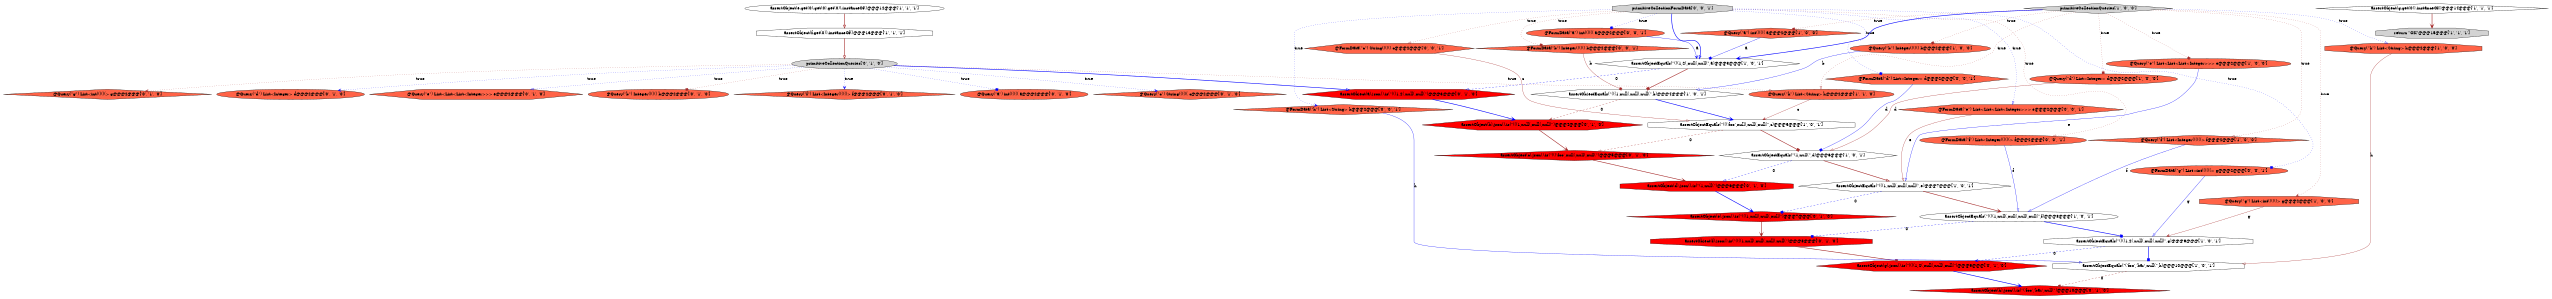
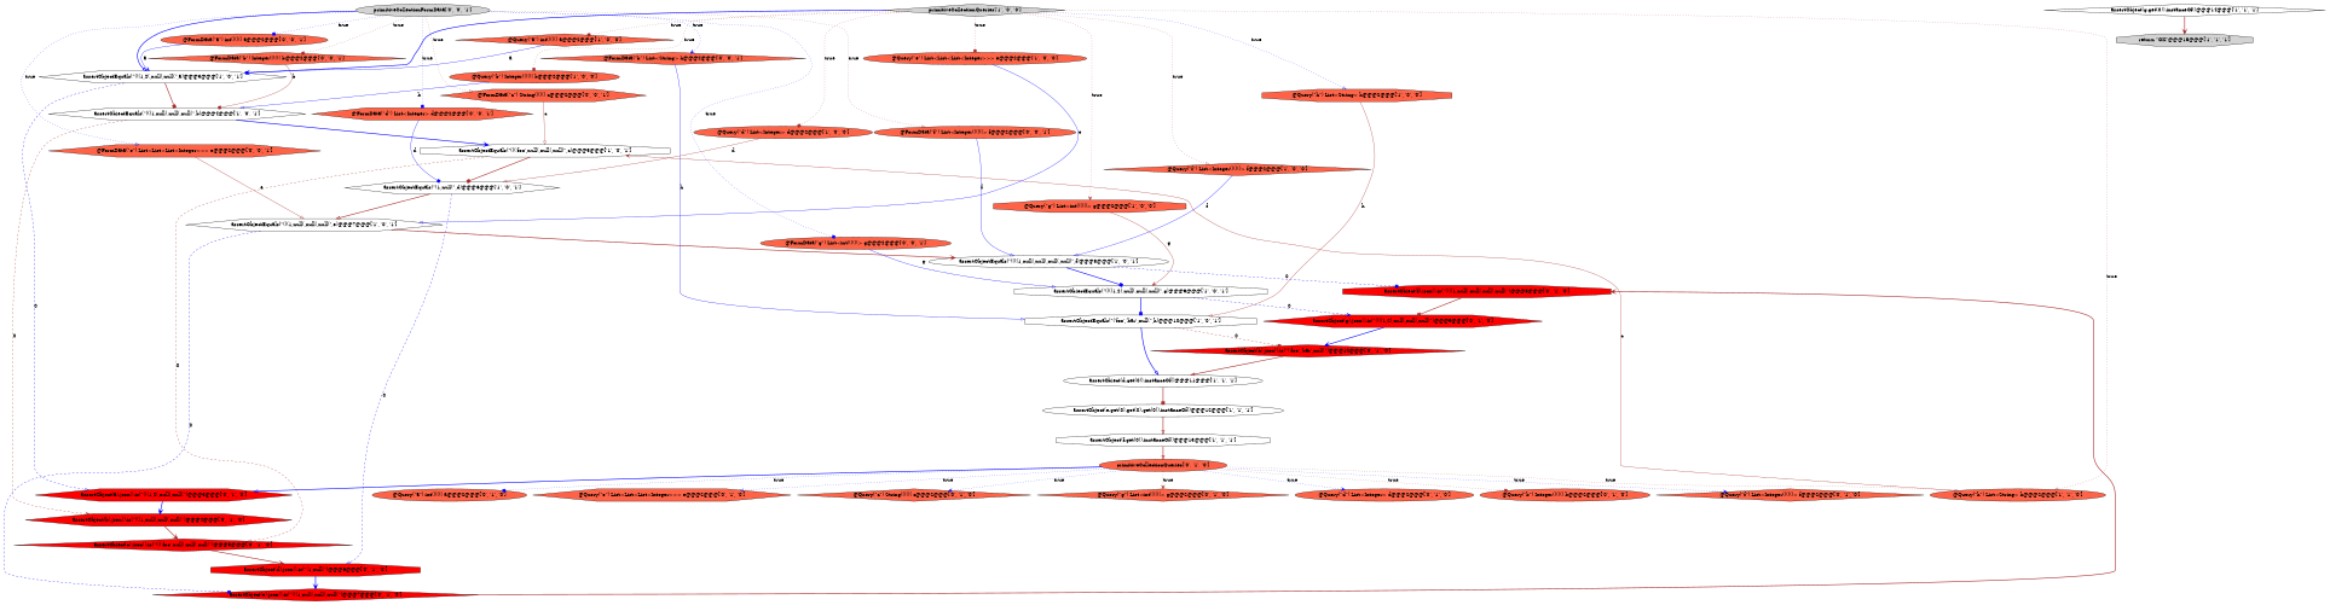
  digraph {
    node [fillcolor=tomato shape=ellipse style=filled]
    edge [arrowhead=onormal color=brown style=dotted]
    n1 [fillcolor=white label="assertObjectEquals(\"(((1,null(,null(,null(\",b)@@@4@@@['1', '0', '1']" shape=hexagon]
    n2 [fillcolor=white label="assertObjectEquals(\"((('foo',null(,null(,null(\",c)@@@5@@@['1', '0', '1']" shape=octagon]
    n3 [fillcolor=red label="assertObject(b).json().is(\"(((1,null(,null(,null(\")@@@4@@@['0', '1', '0']" shape=hexagon]
    n4 [fillcolor=white label="assertObjectEquals(\"(1,null(\",d)@@@6@@@['1', '0', '1']" shape=hexagon]
    n5 [fillcolor=red label="assertObject(c).json().is(\"((('foo',null(,null(,null(\")@@@5@@@['0', '1', '0']" shape=diamond]
    n6 [fillcolor=white label="assertObjectEquals(\"(((1,null(,null(,null(\",e)@@@7@@@['1', '0', '1']" shape=hexagon]
    n7 [fillcolor=red label="assertObject(d).json().is(\"(1,null(\")@@@6@@@['0', '1', '0']" shape=octagon]
    n8 [label="@Query(\"h\") List<String> h@@@2@@@['1', '0', '0']" shape=octagon]
    n9 [fillcolor=white label="assertObjectEquals(\"('foo','bar',null(\",h)@@@10@@@['1', '0', '1']" shape=octagon]
    n10 [fillcolor=red label="assertObject(h).json().is(\"('foo','bar',null(\")@@@10@@@['0', '1', '0']" shape=diamond]
+   n11 [fillcolor=white label="assertObject(d.get(0)).instanceOf()@@@11@@@['1', '1', '1']"]
    n12 [label="@Query(\"e\") List<List<List<Integer>>> e@@@2@@@['0', '1', '0']" shape=hexagon]
    n13 [label="@Query(\"b\") Integer(((((( b@@@2@@@['0', '1', '0']"]
    n14 [fillcolor=lightgray label="return \"OK\"@@@15@@@['1', '1', '1']" shape=octagon]
    n15 [fillcolor=white label="assertObjectEquals(\"((((1,null(,null(,null(,null(\",f)@@@8@@@['1', '0', '1']"]
    n16 [fillcolor=red label="assertObject(f).json().is(\"((((1,null(,null(,null(,null(\")@@@8@@@['0', '1', '0']" shape=octagon]
    n17 [fillcolor=white label="assertObjectEquals(\"((((1,2(,null(,null(,null(\",g)@@@9@@@['1', '0', '1']" shape=octagon]
    n18 [fillcolor=red label="assertObject(g).json().is(\"((((1,2(,null(,null(,null(\")@@@9@@@['0', '1', '0']" shape=hexagon]
    n19 [fillcolor=red label="assertObject(e).json().is(\"(((1,null(,null(,null(\")@@@7@@@['0', '1', '0']" shape=diamond]
    n20 [label="@FormData(\"h\") List<String> h@@@2@@@['0', '0', '1']" shape=diamond]
    n21 [label="@Query(\"f\") List<Integer((((((> f@@@2@@@['0', '1', '0']" shape=diamond]
    n22 [label="@Query(\"a\") int(((((( a@@@2@@@['0', '1', '0']"]
    n23 [fillcolor=white label="assertObject(e.get(0).get(0).get(0)).instanceOf()@@@12@@@['1', '1', '1']"]
    n24 [fillcolor=red label="assertObject(a).json().is(\"(((1,2(,null(,null(\")@@@3@@@['0', '1', '0']" shape=hexagon]
    n25 [label="@Query(\"d\") List<Integer> d@@@2@@@['1', '0', '0']"]
-   n26 [fillcolor=lightgray label="primitiveCollectionFormData['0', '0', '1']" shape=octagon]
+   n26 [fillcolor=lightgray label="primitiveCollectionFormData['0', '0', '1']"]
    n27 [label="@FormData(\"c\") String(((((( c@@@2@@@['0', '0', '1']" shape=hexagon]
    n28 [label="@FormData(\"a\") int(((((( a@@@2@@@['0', '0', '1']"]
    n29 [label="@FormData(\"d\") List<Integer> d@@@2@@@['0', '0', '1']" shape=hexagon]
    n30 [label="@FormData(\"b\") Integer(((((( b@@@2@@@['0', '0', '1']" shape=diamond]
    n31 [label="@FormData(\"f\") List<Integer((((((> f@@@2@@@['0', '0', '1']"]
    n32 [fillcolor=white label="assertObjectEquals(\"(((1,2(,null(,null(\",a)@@@3@@@['1', '0', '1']" shape=hexagon]
    n33 [label="@FormData(\"g\") List<int((((((> g@@@2@@@['0', '0', '1']"]
    n34 [label="@FormData(\"e\") List<List<List<Integer>>> e@@@2@@@['0', '0', '1']" shape=hexagon]
    n35 [label="@Query(\"h\") List<String> h@@@2@@@['1', '1', '0']"]
    n36 [label="@Query(\"c\") String(((((( c@@@2@@@['0', '1', '0']" shape=diamond]
    n37 [label="@Query(\"f\") List<Integer((((((> f@@@2@@@['1', '0', '0']" shape=diamond]
    n38 [label="@Query(\"g\") List<int((((((> g@@@2@@@['0', '1', '0']" shape=diamond]
    n39 [label="@Query(\"e\") List<List<List<Integer>>> e@@@2@@@['1', '0', '0']"]
    n40 [fillcolor=white label="assertObject(f.get(0)).instanceOf()@@@13@@@['1', '1', '1']" shape=octagon]
-   n41 [fillcolor=lightgray label="primitiveCollectionQueries['0', '1', '0']"]
+   n41 [label="primitiveCollectionQueries['0', '1', '0']"]
    n42 [fillcolor=white label="assertObject(g.get(0)).instanceOf()@@@14@@@['1', '1', '1']" shape=diamond]
    n43 [fillcolor=lightgray label="primitiveCollectionQueries['1', '0', '0']" shape=diamond]
    n44 [label="@Query(\"a\") int(((((( a@@@2@@@['1', '0', '0']" shape=diamond]
    n45 [label="@Query(\"g\") List<int((((((> g@@@2@@@['1', '0', '0']" shape=octagon]
    n46 [label="@Query(\"b\") Integer(((((( b@@@2@@@['1', '0', '0']"]
    n47 [label="@Query(\"d\") List<Integer> d@@@2@@@['0', '1', '0']"]
    n1 -> n2 [arrowhead=vee color=blue style=bold]
    n1 -> n3 [arrowhead=vee label=0 style=dashed]
    n2 -> n4 [arrowhead=box style=bold]
    n2 -> n5 [label=0 style=dashed]
    n3 -> n5 [arrowhead=vee style=bold]
    n4 -> n6 [style=bold]
    n4 -> n7 [color=blue label=0 style=dashed]
    n5 -> n7 [arrowhead=vee style=bold]
    n6 -> n15 [arrowhead=vee style=bold]
    n6 -> n19 [arrowhead=box color=blue label=0 style=dashed]
    n7 -> n19 [arrowhead=vee color=blue style=bold]
    n8 -> n9 [label=h style=solid]
    n9 -> n10 [arrowhead=box label=0 style=dashed]
+   n9 -> n11 [color=blue style=bold]
+   n10 -> n11 [style=bold]
+   n11 -> n23 [arrowhead=box style=bold]
    n15 -> n16 [arrowhead=box color=blue label=0 style=dashed]
    n15 -> n17 [arrowhead=box color=blue style=bold]
    n16 -> n18 [arrowhead=box style=bold]
    n17 -> n9 [arrowhead=box color=blue style=bold]
    n17 -> n18 [arrowhead=vee color=blue label=0 style=dashed]
    n18 -> n10 [arrowhead=vee color=blue style=bold]
    n19 -> n16 [arrowhead=vee style=bold]
    n20 -> n9 [color=blue label=h style=solid]
    n23 -> n40 [style=bold]
    n24 -> n3 [arrowhead=vee color=blue style=bold]
    n25 -> n4 [label=d style=solid]
    n26 -> n20 [arrowhead=vee color=blue label=true]
    n26 -> n27 [label=true]
    n26 -> n28 [arrowhead=box color=blue label=true]
    n26 -> n29 [arrowhead=box color=blue label=true]
    n26 -> n30 [arrowhead=box label=true]
    n26 -> n31 [label=true]
    n26 -> n32 [color=blue style=bold]
    n26 -> n33 [arrowhead=box color=blue label=true]
    n26 -> n34 [color=blue label=true]
    n27 -> n2 [label=c style=solid]
    n28 -> n32 [arrowhead=vee color=blue label=a style=solid]
    n29 -> n4 [arrowhead=box color=blue label=d style=solid]
    n30 -> n1 [arrowhead=box label=b style=solid]
    n31 -> n15 [color=blue label=f style=solid]
    n32 -> n1 [arrowhead=box style=bold]
    n32 -> n24 [color=blue label=0 style=dashed]
    n33 -> n17 [color=blue label=g style=solid]
    n34 -> n6 [label=e style=solid]
    n35 -> n2 [arrowhead=vee label=c style=solid]
    n37 -> n15 [color=blue label=f style=solid]
    n39 -> n6 [color=blue label=e style=solid]
    n40 -> n41 [style=bold]
    n41 -> n12 [color=blue label=true]
    n41 -> n13 [arrowhead=box label=true]
    n41 -> n21 [arrowhead=vee color=blue label=true]
    n41 -> n22 [arrowhead=box color=blue label=true]
    n41 -> n24 [color=blue style=bold]
    n41 -> n35 [label=true]
    n41 -> n36 [arrowhead=vee color=blue label=true]
    n41 -> n38 [arrowhead=vee label=true]
    n41 -> n47 [arrowhead=vee color=blue label=true]
    n42 -> n14 [arrowhead=vee style=bold]
    n43 -> n8 [color=blue label=true]
    n43 -> n25 [arrowhead=box label=true]
    n43 -> n32 [arrowhead=vee color=blue style=bold]
    n43 -> n35 [label=true]
    n43 -> n37 [label=true]
    n43 -> n39 [arrowhead=box label=true]
    n43 -> n44 [arrowhead=box label=true]
    n43 -> n45 [arrowhead=vee label=true]
    n43 -> n46 [arrowhead=box label=true]
    n44 -> n32 [arrowhead=box color=blue label=a style=solid]
    n45 -> n17 [arrowhead=vee label=g style=solid]
    n46 -> n1 [color=blue label=b style=solid]
  }
